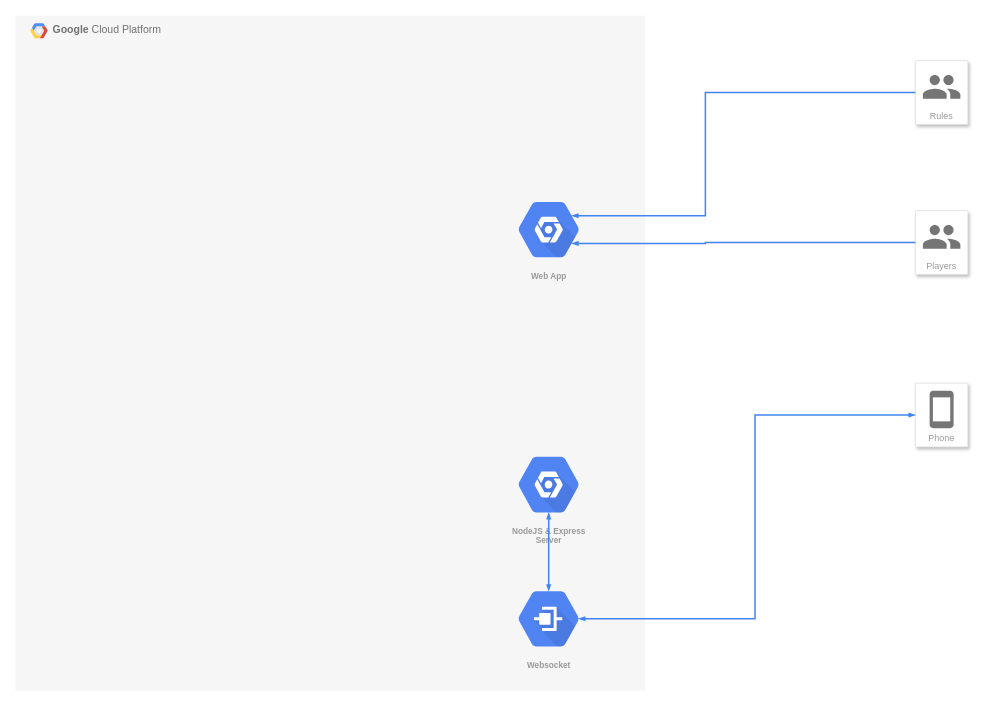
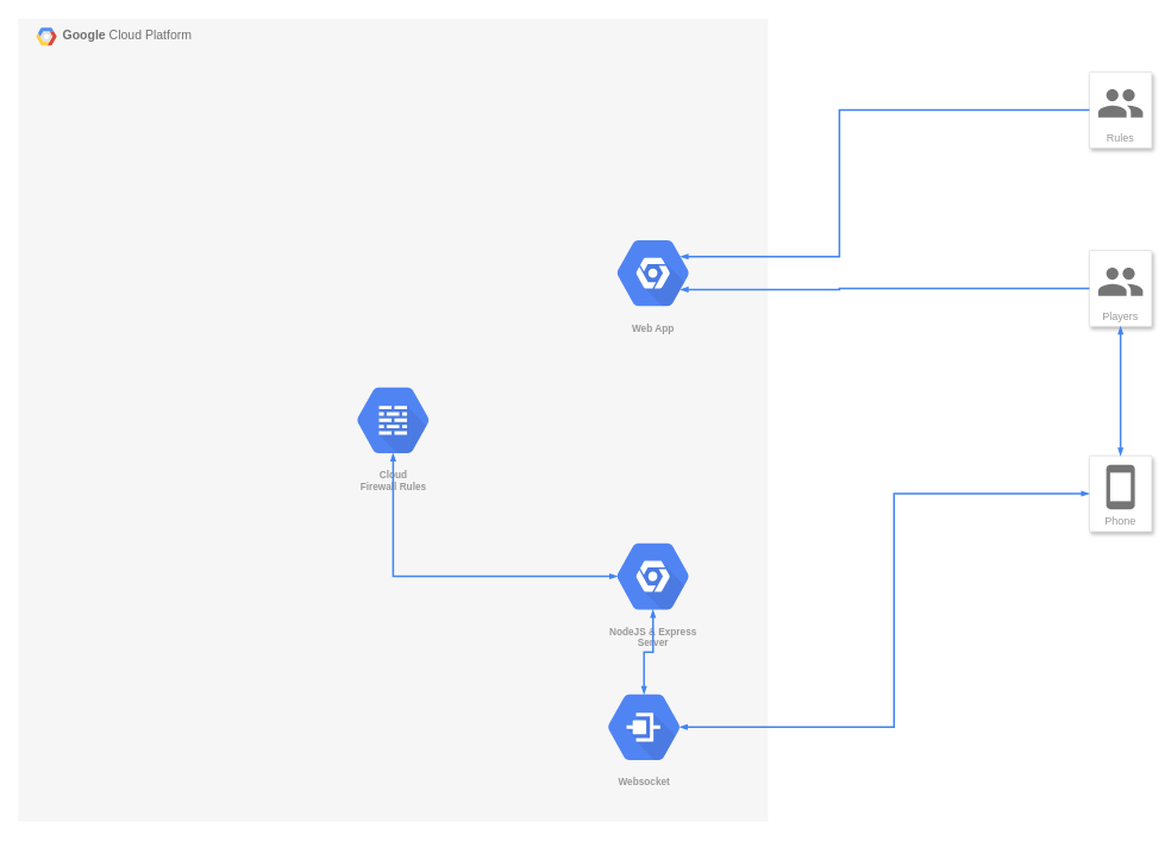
  <mxCell id="0" />
  <mxCell id="1" parent="0" />
  <mxCell id="2" value="&lt;b&gt;Google &lt;/b&gt;Cloud Platform" style="fillColor=#F6F6F6;strokeColor=none;shadow=0;gradientColor=none;fontSize=14;align=left;spacing=10;fontColor=#717171;9E9E9E;verticalAlign=top;spacingTop=-4;fontStyle=0;spacingLeft=40;html=1;" parent="1" vertex="1"><mxGeometry width="840" height="900" as="geometry" x="20" y="20" /></mxCell>
  <mxCell id="3" value="" style="shape=mxgraph.gcp2.google_cloud_platform;fillColor=#F6F6F6;strokeColor=none;shadow=0;gradientColor=none;" parent="2" vertex="1"><mxGeometry width="23" height="20" relative="1" as="geometry"><mxPoint x="20" y="10" as="offset" /></mxGeometry></mxCell>
+ <mxCell id="4" value="Cloud&#10;Firewall Rules" style="sketch=0;html=1;fillColor=#5184F3;strokeColor=none;verticalAlign=top;labelPosition=center;verticalLabelPosition=bottom;align=center;spacingTop=-6;fontSize=11;fontStyle=1;fontColor=#999999;shape=mxgraph.gcp2.hexIcon;prIcon=cloud_firewall_rules" parent="2" vertex="1"><mxGeometry x="358.8" y="396" width="122.41" height="108.5" as="geometry" /></mxCell>
  <mxCell id="5" value="Web App&lt;br&gt;" style="sketch=0;html=1;fillColor=#5184F3;strokeColor=none;verticalAlign=top;labelPosition=center;verticalLabelPosition=bottom;align=center;spacingTop=-6;fontSize=11;fontStyle=1;fontColor=#999999;shape=mxgraph.gcp2.hexIcon;prIcon=placeholder" parent="2" vertex="1"><mxGeometry x="650" y="231" width="122.41" height="108.5" as="geometry" /></mxCell>
- <mxCell id="6" value="Websocket" style="sketch=0;html=1;fillColor=#5184F3;strokeColor=none;verticalAlign=top;labelPosition=center;verticalLabelPosition=bottom;align=center;spacingTop=-6;fontSize=11;fontStyle=1;fontColor=#999999;shape=mxgraph.gcp2.hexIcon;prIcon=dedicated_interconnect" parent="2" vertex="1"><mxGeometry x="649.89" y="750" width="122.41" height="108.5" as="geometry" /></mxCell>
+ <mxCell id="6" value="Websocket" style="sketch=0;html=1;fillColor=#5184F3;strokeColor=none;verticalAlign=top;labelPosition=center;verticalLabelPosition=bottom;align=center;spacingTop=-6;fontSize=11;fontStyle=1;fontColor=#999999;shape=mxgraph.gcp2.hexIcon;prIcon=dedicated_interconnect" parent="2" vertex="1"><mxGeometry x="639.89" y="740" width="122.41" height="108.5" as="geometry" /></mxCell>
  <mxCell id="7" value="NodeJS &amp;amp; Express&lt;br&gt;Server" style="sketch=0;html=1;fillColor=#5184F3;strokeColor=none;verticalAlign=top;labelPosition=center;verticalLabelPosition=bottom;align=center;spacingTop=-6;fontSize=11;fontStyle=1;fontColor=#999999;shape=mxgraph.gcp2.hexIcon;prIcon=placeholder" vertex="1" parent="2"><mxGeometry x="650" y="570.5" width="122.3" height="109.5" as="geometry" /></mxCell>
+ <mxCell id="8" value="" style="edgeStyle=orthogonalEdgeStyle;fontSize=12;html=1;endArrow=blockThin;endFill=1;rounded=0;strokeWidth=2;endSize=4;startSize=4;dashed=0;strokeColor=#4284F3;entryX=0.5;entryY=0.84;entryDx=0;entryDy=0;entryPerimeter=0;exitX=0.175;exitY=0.5;exitDx=0;exitDy=0;exitPerimeter=0;startArrow=blockThin;startFill=1;" edge="1" parent="2" source="7" target="4"><mxGeometry width="100" relative="1" as="geometry"><mxPoint x="650" y="500" as="sourcePoint" /><mxPoint x="750" y="500" as="targetPoint" /></mxGeometry></mxCell>
  <mxCell id="9" value="" style="edgeStyle=orthogonalEdgeStyle;fontSize=12;html=1;endArrow=blockThin;endFill=1;rounded=0;strokeWidth=2;endSize=4;startSize=4;dashed=0;strokeColor=#4284F3;entryX=0.5;entryY=0.84;entryDx=0;entryDy=0;entryPerimeter=0;exitX=0.5;exitY=0.16;exitDx=0;exitDy=0;exitPerimeter=0;startArrow=blockThin;startFill=1;" edge="1" parent="2" source="6" target="7"><mxGeometry width="100" relative="1" as="geometry"><mxPoint x="370" y="620" as="sourcePoint" /><mxPoint x="470" y="620" as="targetPoint" /></mxGeometry></mxCell>
  <mxCell id="10" value="Players" style="strokeColor=#dddddd;shadow=1;strokeWidth=1;rounded=1;absoluteArcSize=1;arcSize=2;labelPosition=center;verticalLabelPosition=middle;align=center;verticalAlign=bottom;spacingLeft=0;fontColor=#999999;fontSize=12;whiteSpace=wrap;spacingBottom=2;" parent="1" vertex="1"><mxGeometry x="1220" y="280" width="70" height="85" as="geometry" /></mxCell>
  <mxCell id="11" value="" style="sketch=0;dashed=0;connectable=0;html=1;fillColor=#757575;strokeColor=none;shape=mxgraph.gcp2.users;part=1;" parent="10" vertex="1"><mxGeometry x="0.5" width="50" height="31.5" relative="1" as="geometry"><mxPoint x="-25" y="19.25" as="offset" /></mxGeometry></mxCell>
  <mxCell id="12" value="Phone" style="strokeColor=#dddddd;shadow=1;strokeWidth=1;rounded=1;absoluteArcSize=1;arcSize=2;labelPosition=center;verticalLabelPosition=middle;align=center;verticalAlign=bottom;spacingLeft=0;fontColor=#999999;fontSize=12;whiteSpace=wrap;spacingBottom=2;" parent="1" vertex="1"><mxGeometry x="1220" y="510" width="70" height="85" as="geometry" /></mxCell>
  <mxCell id="13" value="" style="sketch=0;dashed=0;connectable=0;html=1;fillColor=#757575;strokeColor=none;shape=mxgraph.gcp2.phone;part=1;" parent="12" vertex="1"><mxGeometry x="0.5" width="32" height="50" relative="1" as="geometry"><mxPoint x="-16" y="10" as="offset" /></mxGeometry></mxCell>
  <mxCell id="14" value="Rules" style="strokeColor=#dddddd;shadow=1;strokeWidth=1;rounded=1;absoluteArcSize=1;arcSize=2;labelPosition=center;verticalLabelPosition=middle;align=center;verticalAlign=bottom;spacingLeft=0;fontColor=#999999;fontSize=12;whiteSpace=wrap;spacingBottom=2;" parent="1" vertex="1"><mxGeometry x="1220" y="80" width="70" height="85" as="geometry" /></mxCell>
  <mxCell id="15" value="" style="sketch=0;dashed=0;connectable=0;html=1;fillColor=#757575;strokeColor=none;shape=mxgraph.gcp2.users;part=1;" parent="14" vertex="1"><mxGeometry x="0.5" width="50" height="31.5" relative="1" as="geometry"><mxPoint x="-25" y="19.25" as="offset" /></mxGeometry></mxCell>
  <mxCell id="16" value="" style="edgeStyle=orthogonalEdgeStyle;fontSize=12;html=1;endArrow=blockThin;endFill=1;rounded=0;strokeWidth=2;endSize=4;startSize=4;dashed=0;strokeColor=#4284F3;entryX=0;entryY=0.5;entryDx=0;entryDy=0;exitX=0.825;exitY=0.5;exitDx=0;exitDy=0;exitPerimeter=0;startArrow=blockThin;startFill=1;" parent="1" source="6" target="12" edge="1"><mxGeometry width="100" relative="1" as="geometry"><mxPoint x="750" y="460" as="sourcePoint" /><mxPoint x="850" y="460" as="targetPoint" /></mxGeometry></mxCell>
+ <mxCell id="17" value="" style="edgeStyle=orthogonalEdgeStyle;fontSize=12;html=1;endArrow=blockThin;endFill=1;rounded=0;strokeWidth=2;endSize=4;startSize=4;dashed=0;strokeColor=#4284F3;entryX=0.5;entryY=0;entryDx=0;entryDy=0;exitX=0.5;exitY=1;exitDx=0;exitDy=0;startArrow=blockThin;startFill=1;" parent="1" source="10" target="12" edge="1"><mxGeometry width="100" relative="1" as="geometry"><mxPoint x="750" y="460" as="sourcePoint" /><mxPoint x="850" y="460" as="targetPoint" /></mxGeometry></mxCell>
  <mxCell id="18" value="" style="edgeStyle=orthogonalEdgeStyle;fontSize=12;html=1;endArrow=blockThin;endFill=1;rounded=0;strokeWidth=2;endSize=4;startSize=4;dashed=0;strokeColor=#4284F3;entryX=0.75;entryY=0.67;entryDx=0;entryDy=0;entryPerimeter=0;exitX=0;exitY=0.5;exitDx=0;exitDy=0;" parent="1" source="10" target="5" edge="1"><mxGeometry width="100" relative="1" as="geometry"><mxPoint x="1210" y="470" as="sourcePoint" /><mxPoint x="900" y="330" as="targetPoint" /><Array as="points"><mxPoint x="940" y="322" /><mxPoint x="940" y="324" /></Array></mxGeometry></mxCell>
  <mxCell id="19" value="" style="edgeStyle=orthogonalEdgeStyle;fontSize=12;html=1;endArrow=blockThin;endFill=1;rounded=0;strokeWidth=2;endSize=4;startSize=4;dashed=0;strokeColor=#4284F3;entryX=0.75;entryY=0.33;entryDx=0;entryDy=0;entryPerimeter=0;exitX=0;exitY=0.5;exitDx=0;exitDy=0;" parent="1" source="14" target="5" edge="1"><mxGeometry width="100" relative="1" as="geometry"><mxPoint x="950" y="470" as="sourcePoint" /><mxPoint x="1050" y="470" as="targetPoint" /><Array as="points"><mxPoint x="940" y="122" /><mxPoint x="940" y="287" /></Array></mxGeometry></mxCell>
